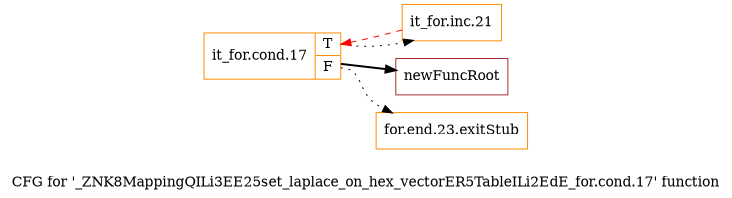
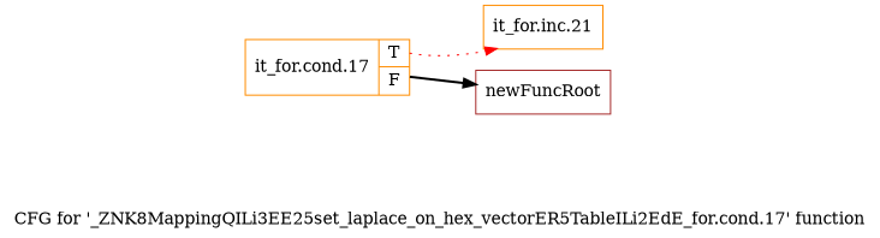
  digraph {
    label="CFG for '_ZNK8MappingQILi3EE25set_laplace_on_hex_vectorER5TableILi2EdE_for.cond.17' function"
    rankdir=LR
    node [color=darkorange shape=record]
    edge [color=black style=dotted]
    n1 [color=brown label="{newFuncRoot}"]
    n2 [label="{it_for.cond.17|{<s0>T|<s1>F}}"]
-   n3 [label="{for.end.23.exitStub}"]
    n4 [label="{it_for.inc.21}"]
    n2 -> n1 [style=bold]
-   n2 -> n3 [tailport=s1]
-   n2 -> n4 [tailport=s0]
-   n4 -> n2 [color=red style=dashed]
+   n2 -> n4 [color=red tailport=s0]
  }
